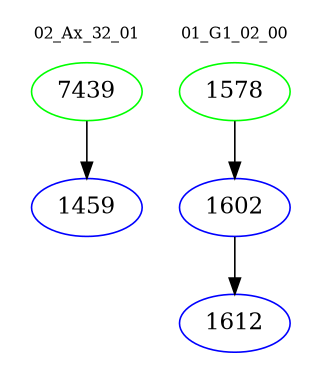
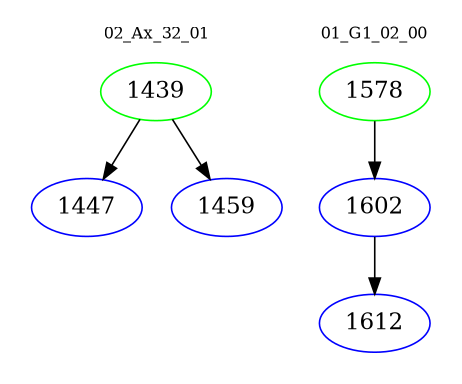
  digraph {
    node [color=blue]
    edge [color=black]
-   n1 [color=green label=7439]
+   n1 [color=green label=1439]
+   n2 [label=1447]
    n3 [label=1459]
    n4 [color=green label=1578]
    n5 [label=1602]
    n6 [label=1612]
    subgraph cluster_1 {
      color=white
      fontsize=10
      label="02_Ax_32_01"
      n1
+     n2
      n3
    }
    subgraph cluster_2 {
      color=white
      fontsize=10
      label="01_G1_02_00"
      n4
      n5
      n6
    }
+   n1 -> n2
    n1 -> n3
    n4 -> n5
    n5 -> n6
  }
